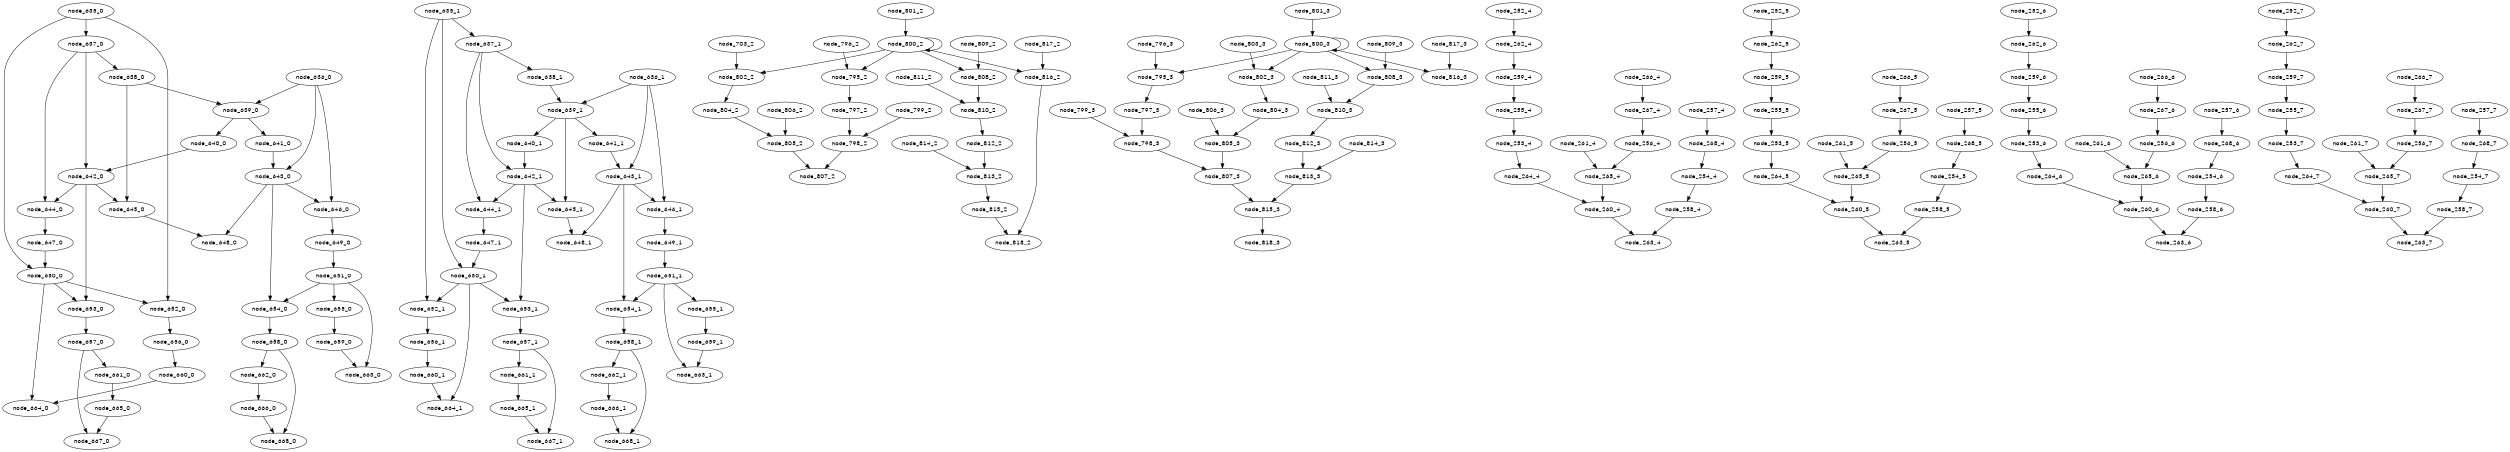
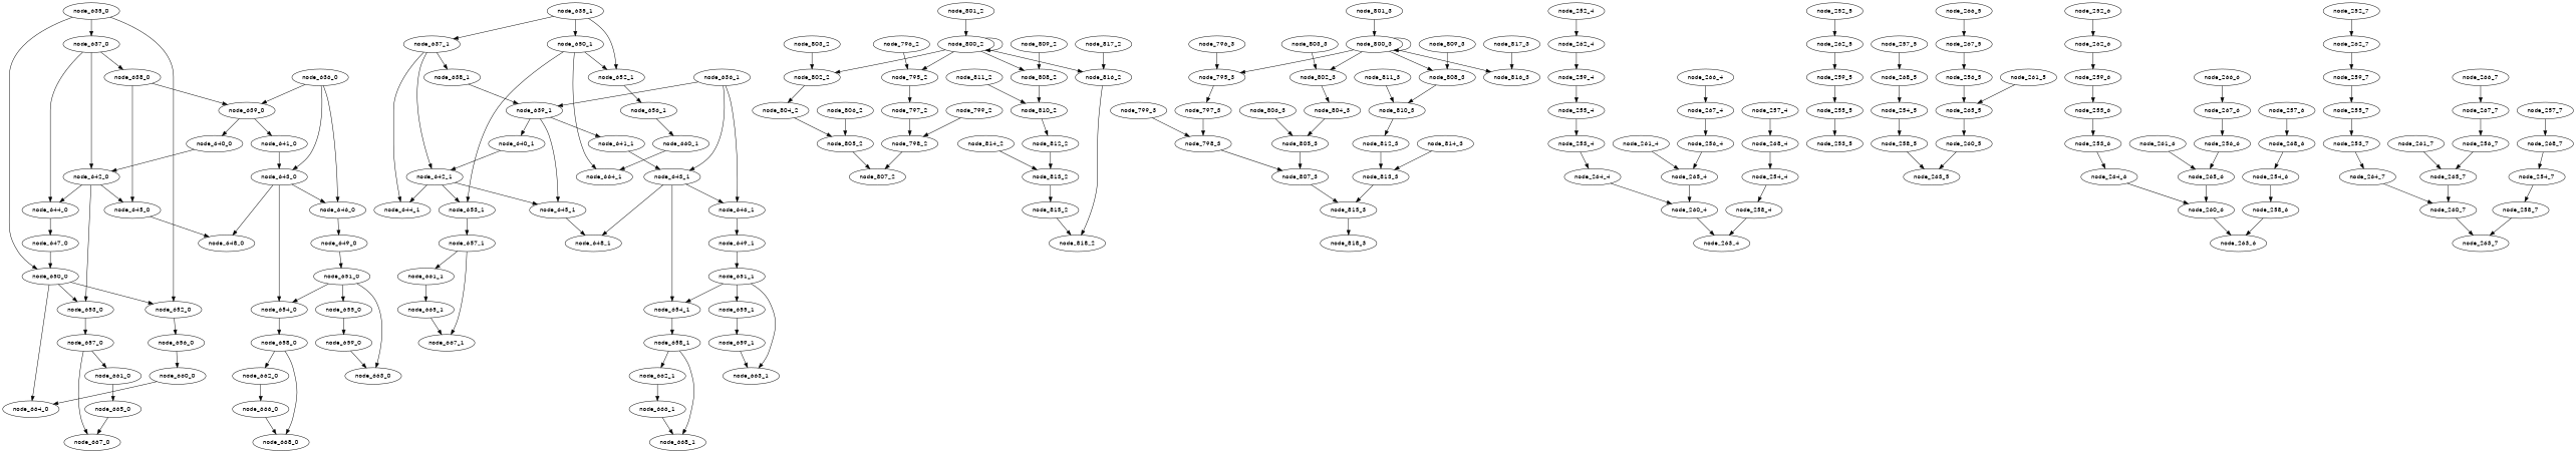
  digraph {
    fontname=Lato
    node [fontname=Lato]
    edge [fontname=Lato]
    node_635_0
    node_637_0
    node_650_0
    node_652_0
    node_638_0
    node_642_0
    node_644_0
    node_653_0
    node_664_0
    node_656_0
    node_639_0
    node_645_0
    node_647_0
    node_657_0
    node_660_0
    node_636_0
    node_643_0
    node_646_0
    node_640_0
    node_641_0
    node_648_0
    node_654_0
    node_649_0
    node_658_0
    node_651_0
    node_661_0
    node_667_0
    node_662_0
    node_668_0
    node_655_0
    node_663_0
    node_659_0
    node_665_0
    node_666_0
    node_635_1
    node_637_1
    node_650_1
    node_652_1
    node_638_1
    node_642_1
    node_644_1
    node_653_1
    node_664_1
    node_656_1
    node_639_1
    node_645_1
-   node_647_1
    node_657_1
    node_660_1
    node_636_1
    node_643_1
    node_646_1
    node_640_1
    node_641_1
    node_648_1
    node_654_1
    node_649_1
    node_658_1
    node_651_1
    node_661_1
    node_667_1
    node_662_1
    node_668_1
    node_655_1
    node_663_1
    node_659_1
    node_665_1
    node_666_1
    node_795_2
    node_797_2
    node_798_2
    node_807_2
    node_796_2
    node_815_2
    node_818_2
    node_799_2
    node_800_2
    node_802_2
    node_808_2
    node_816_2
    node_804_2
    node_810_2
    node_805_2
    node_812_2
    node_801_2
-   node_803_2 [label=node_703_2]
+   node_803_2
    node_806_2
    node_813_2
    node_809_2
    node_811_2
    node_814_2
    node_817_2
    node_795_3
    node_797_3
    node_798_3
    node_807_3
    node_796_3
    node_815_3
    node_818_3
    node_799_3
    node_800_3
    node_802_3
    node_808_3
    node_816_3
    node_804_3
    node_810_3
    node_805_3
    node_812_3
    node_801_3
    node_803_3
    node_806_3
    node_813_3
    node_809_3
    node_811_3
    node_814_3
    node_817_3
    node_252_4
    node_262_4
    node_259_4
    node_255_4
    node_253_4
    node_264_4
    node_260_4
    node_263_4
    node_254_4
    node_258_4
    node_256_4
    node_265_4
    node_257_4
    node_268_4
    node_261_4
    node_266_4
    node_267_4
    node_252_5
    node_262_5
    node_259_5
    node_255_5
    node_253_5
-   node_264_5
    node_260_5
    node_263_5
    node_254_5
    node_258_5
    node_256_5
    node_265_5
    node_257_5
    node_268_5
    node_261_5
    node_266_5
    node_267_5
    node_252_6
    node_262_6
    node_259_6
    node_255_6
    node_253_6
    node_264_6
    node_260_6
    node_263_6
    node_254_6
    node_258_6
    node_256_6
    node_265_6
    node_257_6
    node_268_6
    node_261_6
    node_266_6
    node_267_6
    node_252_7
    node_262_7
    node_259_7
    node_255_7
    node_253_7
    node_264_7
    node_260_7
    node_263_7
    node_254_7
    node_258_7
    node_256_7
    node_265_7
    node_257_7
    node_268_7
    node_261_7
    node_266_7
    node_267_7
    node_635_0 -> node_637_0
    node_635_0 -> node_650_0
    node_635_0 -> node_652_0
    node_637_0 -> node_638_0
    node_637_0 -> node_642_0
    node_637_0 -> node_644_0
    node_650_0 -> node_652_0
    node_650_0 -> node_653_0
    node_650_0 -> node_664_0
    node_652_0 -> node_656_0
    node_638_0 -> node_639_0
    node_638_0 -> node_645_0
    node_642_0 -> node_644_0
    node_642_0 -> node_653_0
    node_642_0 -> node_645_0
    node_644_0 -> node_647_0
    node_653_0 -> node_657_0
    node_656_0 -> node_660_0
    node_639_0 -> node_640_0
    node_639_0 -> node_641_0
    node_645_0 -> node_648_0
    node_647_0 -> node_650_0
    node_657_0 -> node_661_0
    node_657_0 -> node_667_0
    node_660_0 -> node_664_0
    node_636_0 -> node_639_0
    node_636_0 -> node_643_0
    node_636_0 -> node_646_0
    node_643_0 -> node_646_0
    node_643_0 -> node_648_0
    node_643_0 -> node_654_0
    node_646_0 -> node_649_0
    node_640_0 -> node_642_0
    node_641_0 -> node_643_0
    node_654_0 -> node_658_0
    node_649_0 -> node_651_0
    node_658_0 -> node_662_0
    node_658_0 -> node_668_0
    node_651_0 -> node_654_0
    node_651_0 -> node_655_0
    node_651_0 -> node_663_0
    node_661_0 -> node_665_0
    node_662_0 -> node_666_0
    node_655_0 -> node_659_0
    node_659_0 -> node_663_0
    node_665_0 -> node_667_0
    node_666_0 -> node_668_0
    node_635_1 -> node_637_1
    node_635_1 -> node_650_1
    node_635_1 -> node_652_1
    node_637_1 -> node_638_1
    node_637_1 -> node_642_1
    node_637_1 -> node_644_1
    node_650_1 -> node_652_1
    node_650_1 -> node_653_1
    node_650_1 -> node_664_1
    node_652_1 -> node_656_1
    node_638_1 -> node_639_1
    node_642_1 -> node_644_1
    node_642_1 -> node_653_1
    node_642_1 -> node_645_1
-   node_644_1 -> node_647_1
    node_653_1 -> node_657_1
    node_656_1 -> node_660_1
    node_639_1 -> node_645_1
    node_639_1 -> node_640_1
    node_639_1 -> node_641_1
    node_645_1 -> node_648_1
-   node_647_1 -> node_650_1
    node_657_1 -> node_661_1
    node_657_1 -> node_667_1
    node_660_1 -> node_664_1
    node_636_1 -> node_639_1
    node_636_1 -> node_643_1
    node_636_1 -> node_646_1
    node_643_1 -> node_646_1
    node_643_1 -> node_648_1
    node_643_1 -> node_654_1
    node_646_1 -> node_649_1
    node_640_1 -> node_642_1
    node_641_1 -> node_643_1
    node_654_1 -> node_658_1
    node_649_1 -> node_651_1
    node_658_1 -> node_662_1
    node_658_1 -> node_668_1
    node_651_1 -> node_654_1
    node_651_1 -> node_655_1
    node_651_1 -> node_663_1
    node_661_1 -> node_665_1
    node_662_1 -> node_666_1
    node_655_1 -> node_659_1
    node_659_1 -> node_663_1
    node_665_1 -> node_667_1
    node_666_1 -> node_668_1
    node_795_2 -> node_797_2
    node_797_2 -> node_798_2
    node_798_2 -> node_807_2
    node_796_2 -> node_795_2
    node_815_2 -> node_818_2
    node_799_2 -> node_798_2
    node_800_2 -> node_795_2
    node_800_2 -> node_800_2
    node_800_2 -> node_802_2
    node_800_2 -> node_808_2
    node_800_2 -> node_816_2
    node_802_2 -> node_804_2
    node_808_2 -> node_810_2
    node_816_2 -> node_818_2
    node_804_2 -> node_805_2
    node_810_2 -> node_812_2
    node_805_2 -> node_807_2
    node_812_2 -> node_813_2
    node_801_2 -> node_800_2
    node_803_2 -> node_802_2
    node_806_2 -> node_805_2
    node_813_2 -> node_815_2
    node_809_2 -> node_808_2
    node_811_2 -> node_810_2
    node_814_2 -> node_813_2
    node_817_2 -> node_816_2
    node_795_3 -> node_797_3
    node_797_3 -> node_798_3
    node_798_3 -> node_807_3
    node_807_3 -> node_815_3
    node_796_3 -> node_795_3
    node_815_3 -> node_818_3
    node_799_3 -> node_798_3
    node_800_3 -> node_795_3
    node_800_3 -> node_800_3
    node_800_3 -> node_802_3
    node_800_3 -> node_808_3
    node_800_3 -> node_816_3
    node_802_3 -> node_804_3
    node_808_3 -> node_810_3
    node_804_3 -> node_805_3
    node_810_3 -> node_812_3
    node_805_3 -> node_807_3
    node_812_3 -> node_813_3
    node_801_3 -> node_800_3
    node_803_3 -> node_802_3
    node_806_3 -> node_805_3
    node_813_3 -> node_815_3
    node_809_3 -> node_808_3
    node_811_3 -> node_810_3
    node_814_3 -> node_813_3
    node_817_3 -> node_816_3
    node_252_4 -> node_262_4
    node_262_4 -> node_259_4
    node_259_4 -> node_255_4
    node_255_4 -> node_253_4
    node_253_4 -> node_264_4
    node_264_4 -> node_260_4
    node_260_4 -> node_263_4
    node_254_4 -> node_258_4
    node_258_4 -> node_263_4
    node_256_4 -> node_265_4
    node_265_4 -> node_260_4
    node_257_4 -> node_268_4
    node_268_4 -> node_254_4
    node_261_4 -> node_265_4
    node_266_4 -> node_267_4
    node_267_4 -> node_256_4
    node_252_5 -> node_262_5
    node_262_5 -> node_259_5
    node_259_5 -> node_255_5
    node_255_5 -> node_253_5
-   node_253_5 -> node_264_5
-   node_264_5 -> node_260_5
    node_260_5 -> node_263_5
    node_254_5 -> node_258_5
    node_258_5 -> node_263_5
    node_256_5 -> node_265_5
    node_265_5 -> node_260_5
    node_257_5 -> node_268_5
    node_268_5 -> node_254_5
    node_261_5 -> node_265_5
    node_266_5 -> node_267_5
    node_267_5 -> node_256_5
    node_252_6 -> node_262_6
    node_262_6 -> node_259_6
    node_259_6 -> node_255_6
    node_255_6 -> node_253_6
    node_253_6 -> node_264_6
    node_264_6 -> node_260_6
    node_260_6 -> node_263_6
    node_254_6 -> node_258_6
    node_258_6 -> node_263_6
    node_256_6 -> node_265_6
    node_265_6 -> node_260_6
    node_257_6 -> node_268_6
    node_268_6 -> node_254_6
    node_261_6 -> node_265_6
    node_266_6 -> node_267_6
    node_267_6 -> node_256_6
    node_252_7 -> node_262_7
    node_262_7 -> node_259_7
    node_259_7 -> node_255_7
    node_255_7 -> node_253_7
    node_253_7 -> node_264_7
    node_264_7 -> node_260_7
    node_260_7 -> node_263_7
    node_254_7 -> node_258_7
    node_258_7 -> node_263_7
    node_256_7 -> node_265_7
    node_265_7 -> node_260_7
    node_257_7 -> node_268_7
    node_268_7 -> node_254_7
    node_261_7 -> node_265_7
    node_266_7 -> node_267_7
    node_267_7 -> node_256_7
  }
